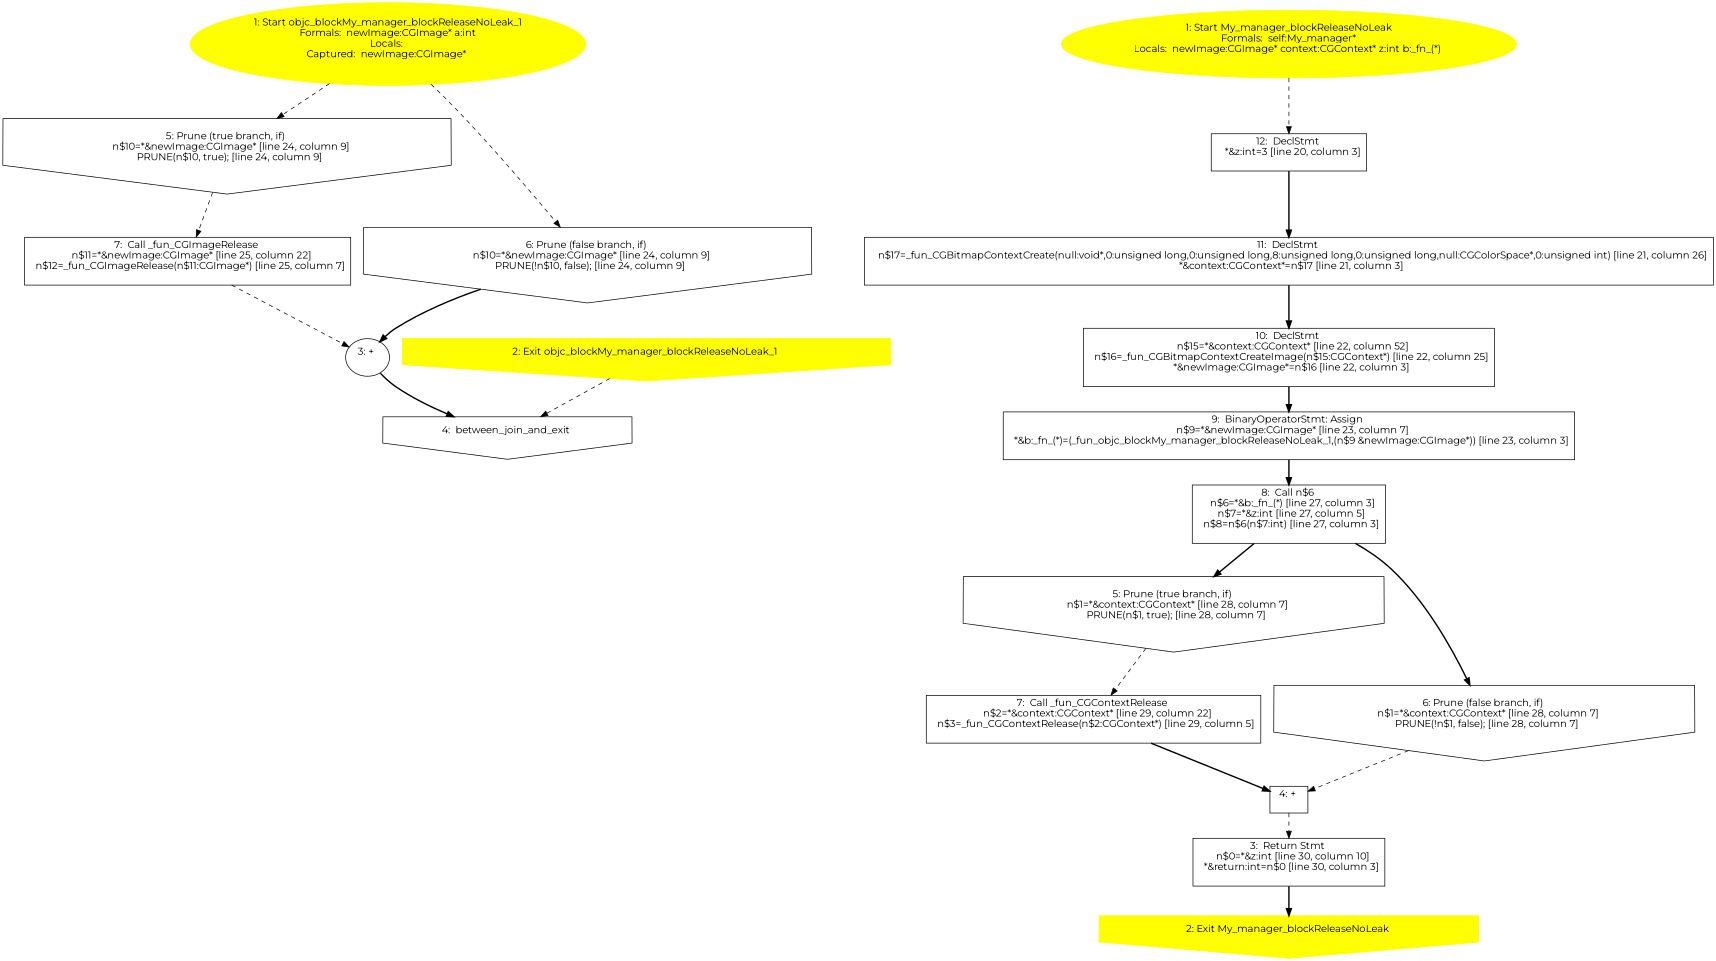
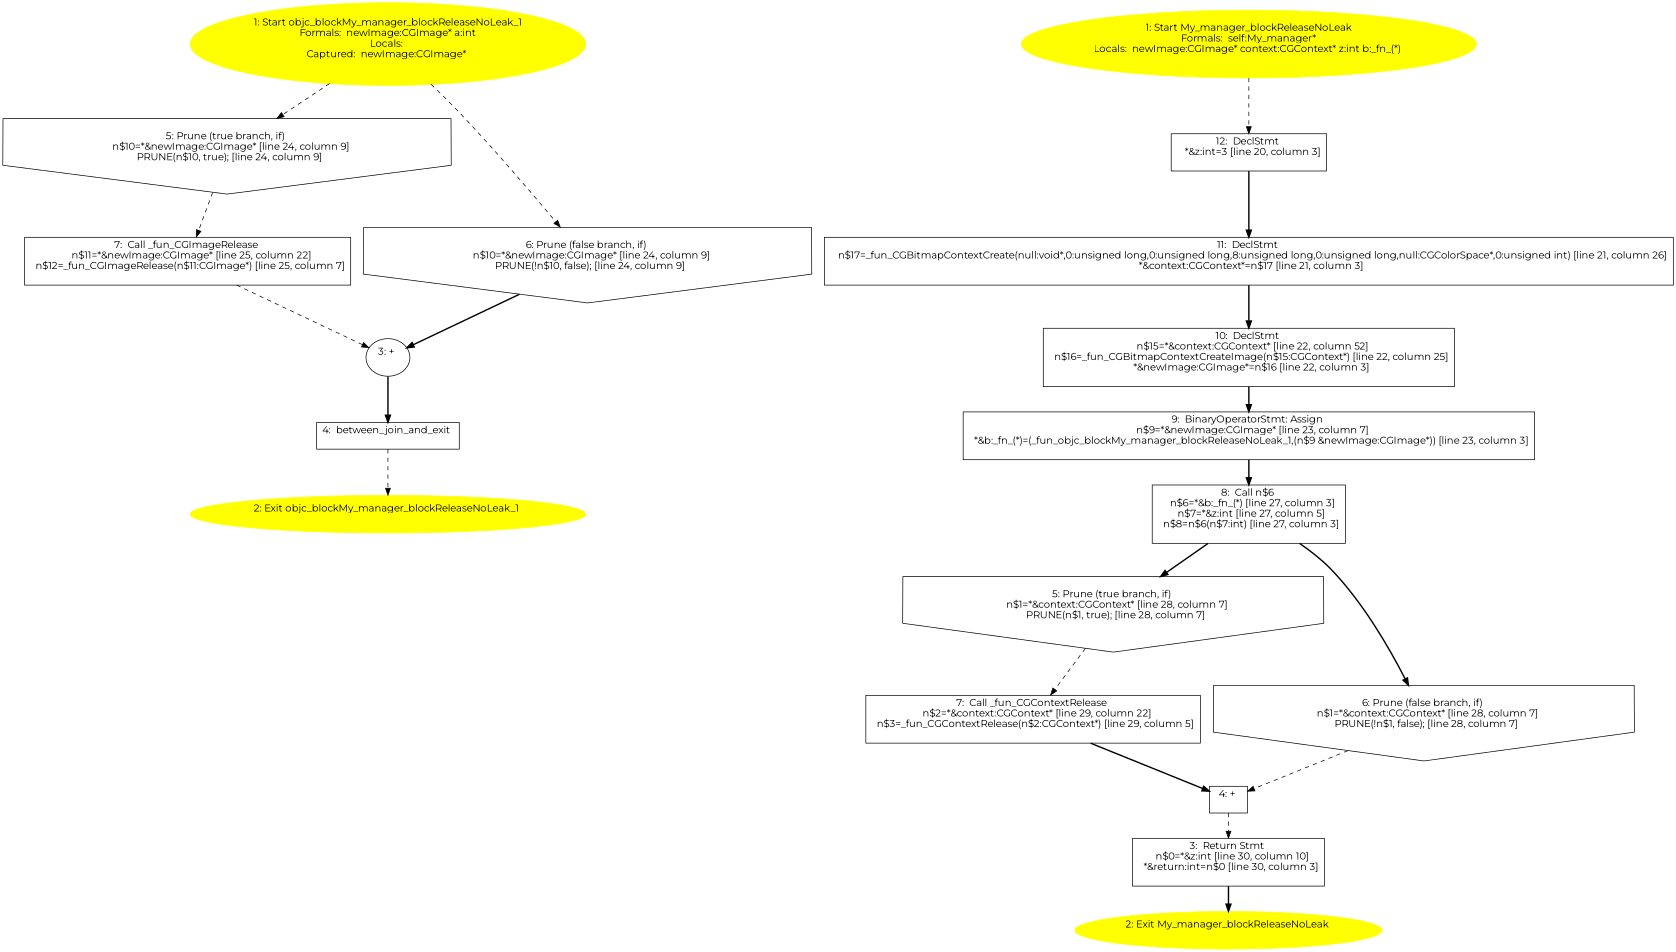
  digraph {
    fontname=Montserrat
    node [fontname=Montserrat shape=box]
    edge [fontname=Montserrat style=bold]
    n1 [color=yellow label="1: Start objc_blockMy_manager_blockReleaseNoLeak_1\nFormals:  newImage:CGImage* a:int\nLocals: \nCaptured:  newImage:CGImage* \n  " style=filled shape=""]
    n2 [label="5: Prune (true branch, if) \n   n$10=*&newImage:CGImage* [line 24, column 9]\n  PRUNE(n$10, true); [line 24, column 9]\n " shape=invhouse]
    n3 [label="6: Prune (false branch, if) \n   n$10=*&newImage:CGImage* [line 24, column 9]\n  PRUNE(!n$10, false); [line 24, column 9]\n " shape=invhouse]
    n4 [label="7:  Call _fun_CGImageRelease \n   n$11=*&newImage:CGImage* [line 25, column 22]\n  n$12=_fun_CGImageRelease(n$11:CGImage*) [line 25, column 7]\n "]
    n5 [label="3: + \n  " shape=""]
-   n6 [label="4:  between_join_and_exit \n  " shape=invhouse]
-   n7 [color=yellow label="2: Exit objc_blockMy_manager_blockReleaseNoLeak_1 \n  " style=filled shape=invhouse]
+   n6 [label="4:  between_join_and_exit \n  "]
+   n7 [color=yellow label="2: Exit objc_blockMy_manager_blockReleaseNoLeak_1 \n  " style=filled shape=""]
    n8 [color=yellow label="1: Start My_manager_blockReleaseNoLeak\nFormals:  self:My_manager*\nLocals:  newImage:CGImage* context:CGContext* z:int b:_fn_(*) \n  " style=filled shape=""]
    n9 [label="12:  DeclStmt \n   *&z:int=3 [line 20, column 3]\n "]
    n10 [label="11:  DeclStmt \n   n$17=_fun_CGBitmapContextCreate(null:void*,0:unsigned long,0:unsigned long,8:unsigned long,0:unsigned long,null:CGColorSpace*,0:unsigned int) [line 21, column 26]\n  *&context:CGContext*=n$17 [line 21, column 3]\n "]
    n11 [label="10:  DeclStmt \n   n$15=*&context:CGContext* [line 22, column 52]\n  n$16=_fun_CGBitmapContextCreateImage(n$15:CGContext*) [line 22, column 25]\n  *&newImage:CGImage*=n$16 [line 22, column 3]\n "]
-   n12 [color=yellow label="2: Exit My_manager_blockReleaseNoLeak \n  " style=filled shape=invhouse]
+   n12 [color=yellow label="2: Exit My_manager_blockReleaseNoLeak \n  " style=filled shape=""]
    n13 [label="3:  Return Stmt \n   n$0=*&z:int [line 30, column 10]\n  *&return:int=n$0 [line 30, column 3]\n "]
    n14 [label="4: + \n  "]
    n15 [label="5: Prune (true branch, if) \n   n$1=*&context:CGContext* [line 28, column 7]\n  PRUNE(n$1, true); [line 28, column 7]\n " shape=invhouse]
    n16 [label="7:  Call _fun_CGContextRelease \n   n$2=*&context:CGContext* [line 29, column 22]\n  n$3=_fun_CGContextRelease(n$2:CGContext*) [line 29, column 5]\n "]
    n17 [label="6: Prune (false branch, if) \n   n$1=*&context:CGContext* [line 28, column 7]\n  PRUNE(!n$1, false); [line 28, column 7]\n " shape=invhouse]
    n18 [label="8:  Call n$6 \n   n$6=*&b:_fn_(*) [line 27, column 3]\n  n$7=*&z:int [line 27, column 5]\n  n$8=n$6(n$7:int) [line 27, column 3]\n "]
    n19 [label="9:  BinaryOperatorStmt: Assign \n   n$9=*&newImage:CGImage* [line 23, column 7]\n  *&b:_fn_(*)=(_fun_objc_blockMy_manager_blockReleaseNoLeak_1,(n$9 &newImage:CGImage*)) [line 23, column 3]\n "]
    n1 -> n2 [style=dashed]
    n1 -> n3 [style=dashed]
    n2 -> n4 [style=dashed]
    n3 -> n5
    n4 -> n5 [style=dashed]
    n5 -> n6
-   n7 -> n6 [style=dashed]
+   n6 -> n7 [style=dashed]
    n8 -> n9 [style=dashed]
    n9 -> n10
    n10 -> n11
    n11 -> n19
    n13 -> n12
    n14 -> n13 [style=dashed]
    n15 -> n16 [style=dashed]
    n16 -> n14
    n17 -> n14 [style=dashed]
    n18 -> n15
    n18 -> n17
    n19 -> n18
  }
